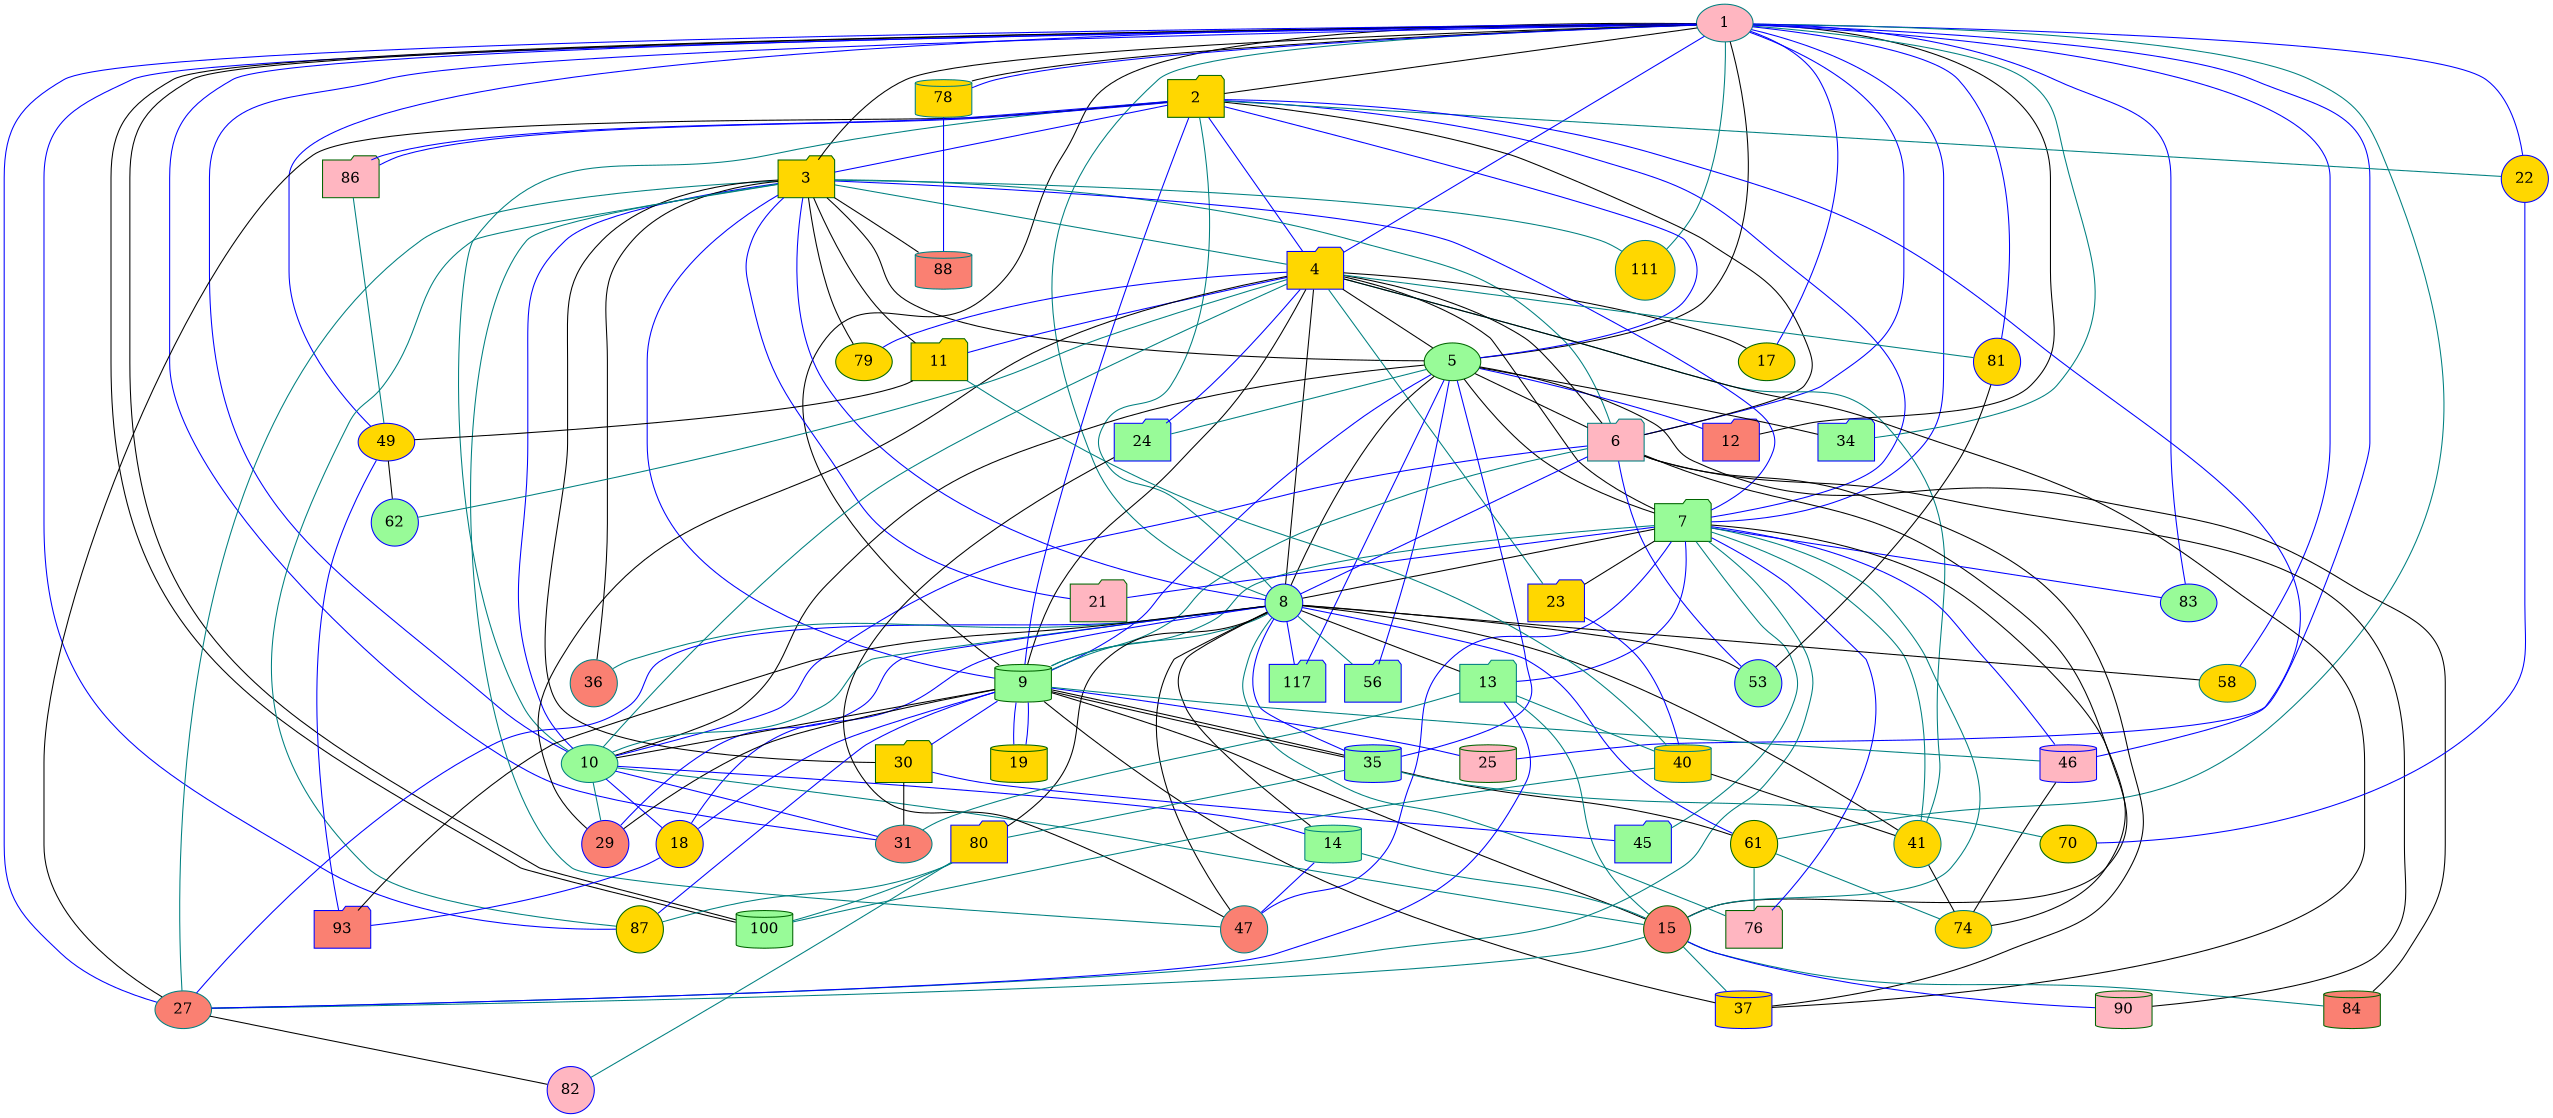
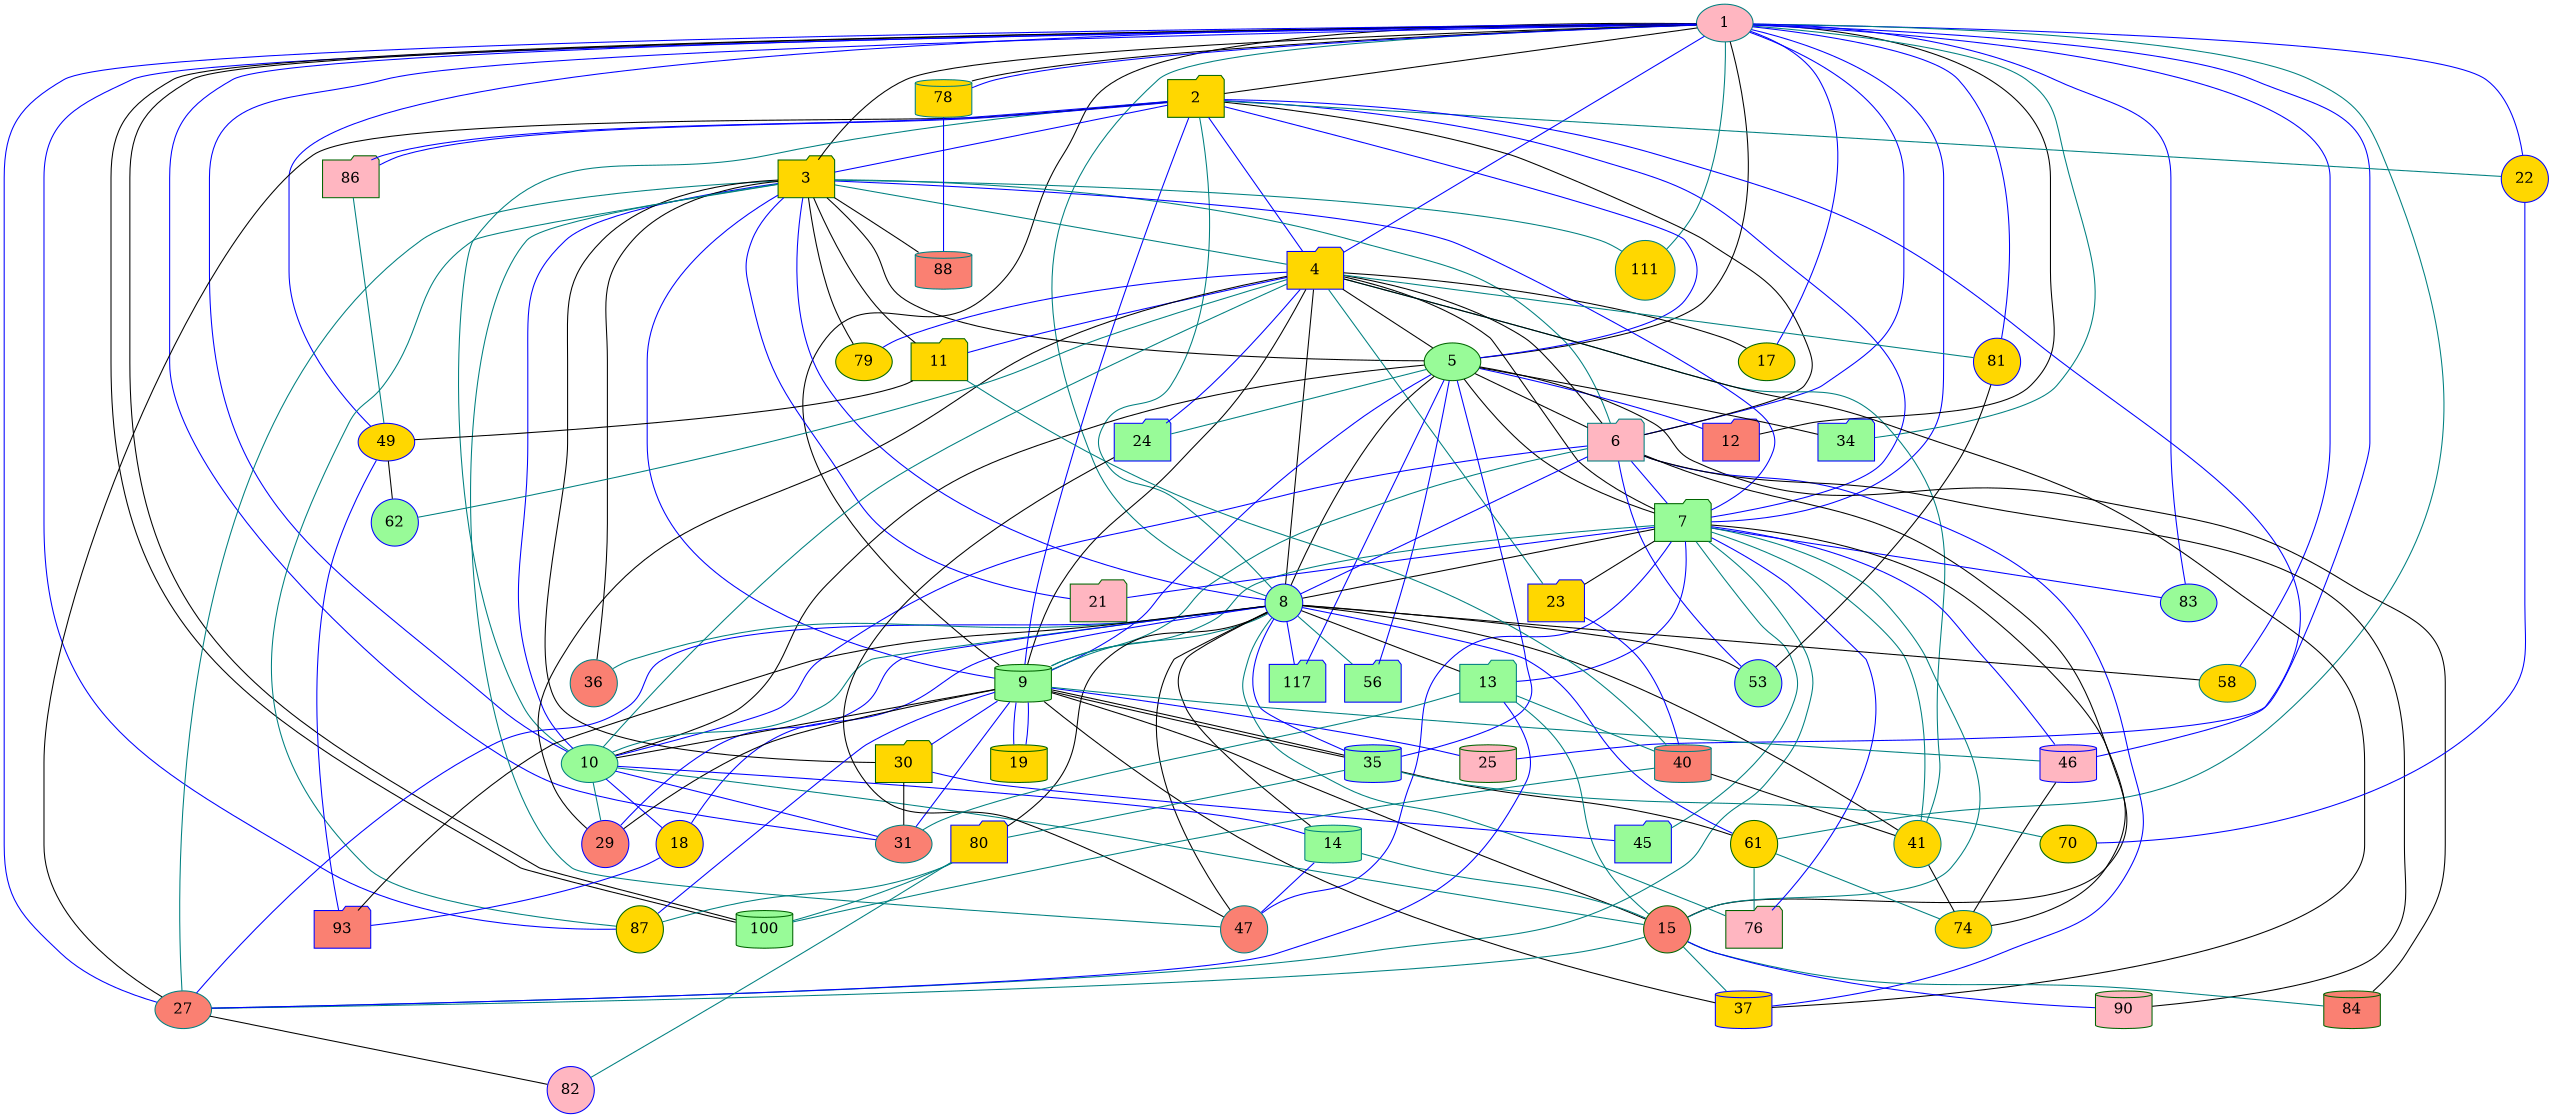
  graph {
    node [color=blue fillcolor=gold shape=folder style=filled]
    edge [color=blue]
    1 [color=teal fillcolor=lightpink shape=ellipse super="+77"]
    2 [color=darkgreen]
    3 [color=darkgreen]
    4
    5 [color=darkgreen fillcolor=palegreen shape=ellipse super="+28"]
    6 [color=teal fillcolor=lightpink super="+71"]
    7 [color=darkgreen fillcolor=palegreen super="+20+44+68+73+86+33"]
    8 [fillcolor=palegreen shape=circle super="+55+16"]
    9 [color=darkgreen fillcolor=palegreen shape=cylinder super="+89+106+39"]
    10 [color=teal fillcolor=palegreen shape=ellipse super="+60"]
    12 [fillcolor=salmon super="+66"]
    17 [color=darkgreen shape=ellipse]
    22 [shape=circle]
    25 [color=darkgreen fillcolor=lightpink shape=cylinder]
    27 [color=teal fillcolor=salmon shape=ellipse super="+54+42+65+96+98"]
    34 [fillcolor=palegreen]
    49 [shape=ellipse super="+51"]
    58 [color=teal shape=ellipse]
    61 [color=darkgreen shape=circle super="+119+116"]
    78 [color=teal shape=cylinder]
    81 [shape=circle]
    83 [fillcolor=palegreen shape=ellipse]
    87 [color=darkgreen shape=circle super="+114+91"]
    100 [color=darkgreen fillcolor=palegreen shape=cylinder super="+121"]
    111 [color=teal shape=circle]
    31 [color=teal fillcolor=salmon shape=ellipse]
    n27 [color=darkgreen fillcolor=lightpink label=86]
    46 [fillcolor=lightpink shape=cylinder super="+101"]
    11 [color=darkgreen]
    21 [color=darkgreen fillcolor=lightpink]
    30 [color=darkgreen super="+75"]
    36 [color=teal fillcolor=salmon shape=circle]
    47 [color=teal fillcolor=salmon shape=circle super="+108+52"]
    79 [color=darkgreen shape=ellipse]
    88 [color=teal fillcolor=salmon shape=cylinder]
    41 [color=teal shape=circle super="+104"]
    23
    24 [fillcolor=palegreen]
    29 [fillcolor=salmon shape=circle super="+97"]
    37 [shape=cylinder super="+103"]
    62 [fillcolor=palegreen shape=circle]
    35 [fillcolor=palegreen shape=cylinder super="+67"]
    56 [fillcolor=palegreen]
    84 [color=darkgreen fillcolor=salmon shape=cylinder]
    117 [fillcolor=palegreen]
    15 [color=darkgreen fillcolor=salmon shape=circle super="+50+57+38"]
    53 [fillcolor=palegreen shape=circle super="+85"]
    90 [color=darkgreen fillcolor=lightpink shape=cylinder]
    13 [color=teal fillcolor=palegreen]
    45 [fillcolor=palegreen]
    74 [color=teal shape=ellipse super="+120+110"]
    76 [color=darkgreen fillcolor=lightpink super="+105"]
    14 [color=teal fillcolor=palegreen shape=cylinder super="+112+94+48"]
    18 [shape=circle]
    80 [super="+92"]
    93 [fillcolor=salmon]
    19 [color=darkgreen shape=cylinder]
    70 [color=darkgreen shape=ellipse]
    82 [fillcolor=lightpink shape=circle]
-   40 [color=teal shape=cylinder super="+63+69"]
+   40 [color=teal fillcolor=salmon shape=cylinder super="+63+69"]
    1 -- 2 [color=black]
    1 -- 3 [color=black]
    1 -- 4
    1 -- 5 [color=black]
    1 -- 6 [weight=2]
    1 -- 7
    1 -- 8 [color=teal weight=2]
    1 -- 9 [color=black]
    1 -- 10
    1 -- 12 [color=black weight=2]
    1 -- 17
    1 -- 22
    1 -- 25
    1 -- 27
    1 -- 34 [color=teal]
    1 -- 49
    1 -- 58
    1 -- 61 [color=teal]
    1 -- 78 [color=black]
    1 -- 78
    1 -- 81
    1 -- 83
    1 -- 87
    1 -- 100 [color=black]
    1 -- 100 [color=black]
    1 -- 111 [color=teal]
    1 -- 31
    2 -- 3
    2 -- 4
    2 -- 5
    2 -- 6 [color=black]
    2 -- 7
    2 -- 8 [color=teal]
    2 -- 9
    2 -- 10 [color=teal]
    2 -- 22 [color=teal]
    2 -- 27 [color=black weight=2]
    2 -- n27
    2 -- n27
    2 -- 46
    3 -- 4 [color=teal]
    3 -- 5 [color=black]
    3 -- 6 [color=teal]
    3 -- 7 [weight=2]
    3 -- 8
    3 -- 9
    3 -- 10 [weight=2]
    3 -- 27 [color=teal]
    3 -- 87 [color=teal]
    3 -- 111 [color=teal]
    3 -- 11 [color=black]
    3 -- 21
    3 -- 30 [color=black]
    3 -- 36 [color=black]
    3 -- 47 [color=teal]
    3 -- 79 [color=black]
    3 -- 88 [color=black]
    4 -- 5 [color=black]
    4 -- 6 [color=black weight=2]
    4 -- 7 [color=black]
    4 -- 8 [color=black]
    4 -- 9 [color=black weight=2]
    4 -- 10 [color=teal]
    4 -- 17 [color=black]
    4 -- 81 [color=teal]
    4 -- 11
    4 -- 79
    4 -- 41 [color=teal]
    4 -- 23 [color=teal]
    4 -- 24
    4 -- 29 [color=black]
    4 -- 37 [color=black]
    4 -- 62 [color=teal]
    5 -- 6 [color=black]
    5 -- 7 [color=black weight=3]
    5 -- 8 [color=black weight=2]
    5 -- 9
    5 -- 10 [color=black]
    5 -- 12
    5 -- 34 [color=black]
    5 -- 24 [color=teal]
    5 -- 35
    5 -- 56
    5 -- 84 [color=black]
    5 -- 117
+   6 -- 7
    6 -- 8
    6 -- 9 [color=teal weight=2]
    6 -- 10
-   6 -- 37 [color=black]
+   6 -- 37
    6 -- 15 [color=black]
    6 -- 53
    6 -- 90 [color=black]
    7 -- 8 [color=black weight=5]
    7 -- 9 [color=teal]
    7 -- 27 [color=teal]
    7 -- 83
    7 -- 46
    7 -- 21
    7 -- 47
    7 -- 41 [color=teal]
    7 -- 23 [color=black]
    7 -- 15 [color=teal weight=2]
    7 -- 13
    7 -- 45 [color=teal]
    7 -- 74 [color=black]
    7 -- 76
    8 -- 9 [color=teal weight=2]
    8 -- 10 [color=teal]
    8 -- 27
    8 -- 58 [color=black]
    8 -- 61 [weight=2]
    8 -- 36 [color=teal]
    8 -- 47 [color=black]
    8 -- 41 [color=black]
    8 -- 29
    8 -- 35
    8 -- 56 [color=teal]
    8 -- 117
    8 -- 53 [color=black]
    8 -- 13 [color=black]
    8 -- 76 [color=teal]
    8 -- 14 [color=black]
    8 -- 18
    8 -- 80 [color=black weight=2]
    8 -- 93 [color=black]
    9 -- 10 [color=black weight=2]
    9 -- 25
    9 -- 87
-   9 -- 18
+   9 -- 31
    9 -- 46 [color=teal]
    9 -- 30
    9 -- 29 [color=black]
    9 -- 37 [color=black]
    9 -- 35 [color=black]
    9 -- 35 [color=black]
    9 -- 15 [color=black weight=2]
    9 -- 19
    9 -- 19
    10 -- 31
    10 -- 29 [color=teal]
    10 -- 15 [color=teal]
    10 -- 14
    10 -- 18
    22 -- 70
    27 -- 82 [color=black]
    49 -- 62 [color=black]
    49 -- 93
    61 -- 74 [color=teal]
    61 -- 76 [color=teal]
    78 -- 88
    81 -- 53 [color=black]
    n27 -- 49 [color=teal]
    46 -- 74 [color=black]
    11 -- 49 [color=black]
    11 -- 40 [color=teal]
    30 -- 31 [color=black]
    30 -- 45
    41 -- 74 [color=black]
    23 -- 40 [weight=2]
    24 -- 47 [color=black]
    35 -- 61 [color=black]
    35 -- 80 [color=teal]
    35 -- 70 [color=teal]
    15 -- 27 [color=teal]
    15 -- 37 [color=teal]
    15 -- 84 [color=teal]
    15 -- 90
    13 -- 27
    13 -- 31 [color=teal]
    13 -- 15 [color=teal]
    13 -- 40 [color=teal]
    14 -- 47 [weight=2]
    14 -- 15 [color=teal]
    18 -- 93
    80 -- 87 [color=teal]
    80 -- 100 [color=teal]
    80 -- 82 [color=teal]
    40 -- 100 [color=teal]
    40 -- 41 [color=black]
  }
